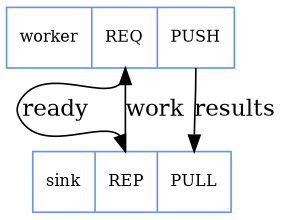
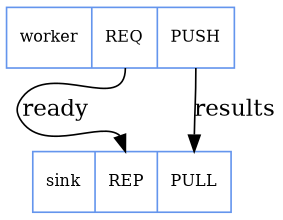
  digraph {
    node [color=cornflowerblue fontsize=10.0 shape=record]
    n1 [label="worker | <req> REQ | <push> PUSH"]
    n2 [label="sink   | <rep> REP | <pull> PULL"]
    subgraph sub_1 {
      n1
      n2
    }
    n1 -> n2 [headport=pull label=results tailport=push]
    n1 -> n2 [headport=rep label=ready tailport=req]
-   n2 -> n1 [headport=req label=work tailport=rep]
  }
